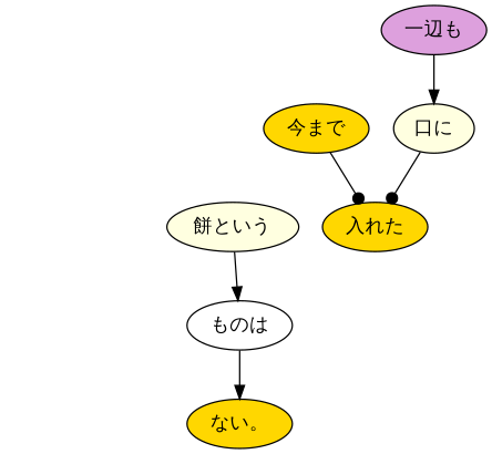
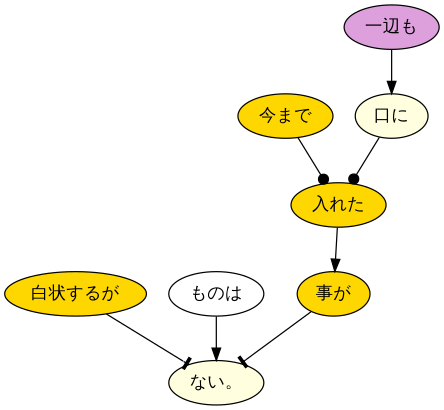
  digraph {
    fontname="Playfair Display"
    node [fillcolor=gold fontname="Playfair Display" style=filled]
    edge [arrowhead=normal fontname="Playfair Display"]
-   n2 [label="ない。"]
-   n3 [fillcolor=lightyellow label="餅という"]
+   n1 [label="白状するが"]
+   n2 [fillcolor=lightyellow label="ない。"]
    n4 [fillcolor=white label="ものは"]
    n5 [label="今まで"]
    n6 [label="入れた"]
+   n7 [label="事が"]
    n8 [fillcolor=plum label="一辺も"]
    n9 [fillcolor=lightyellow label="口に"]
-   n3 -> n4
+   n1 -> n2 [arrowhead=tee]
    n4 -> n2
    n5 -> n6 [arrowhead=dot]
+   n6 -> n7
+   n7 -> n2 [arrowhead=tee]
    n8 -> n9
    n9 -> n6 [arrowhead=dot]
  }
